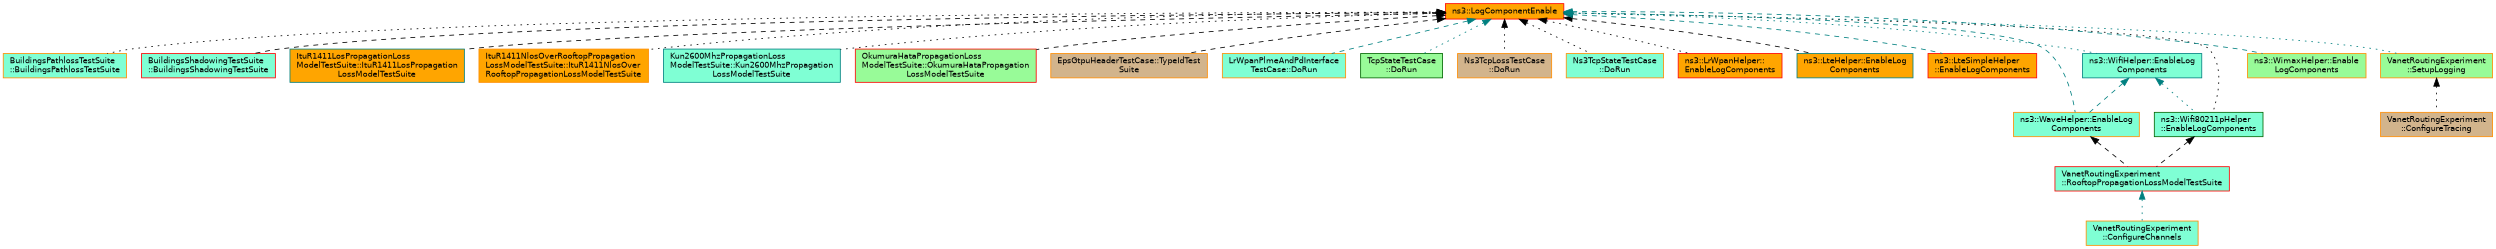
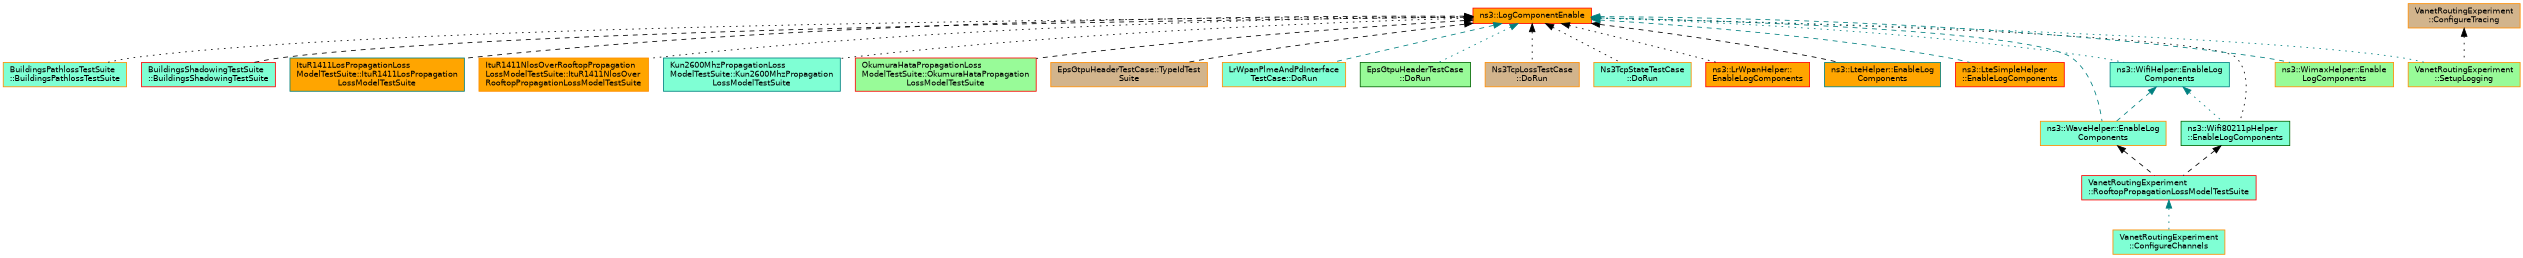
  digraph {
    rankdir=TB
    node [color=darkorange fillcolor=aquamarine fontname=Helvetica fontsize=10 shape=record style=filled]
    edge [color=black dir=back fontname=Helvetica fontsize=10 labelfontname=Helvetica labelfontsize=10 style=dotted]
    n1 [color=red fillcolor=orange fontcolor=black height=0.2 label="ns3::LogComponentEnable" width=0.4]
    n2 [height=0.2 label="BuildingsPathlossTestSuite\l::BuildingsPathlossTestSuite" width=0.4]
    n3 [color=red height=0.2 label="BuildingsShadowingTestSuite\l::BuildingsShadowingTestSuite" width=0.4]
    n4 [color=teal fillcolor=orange height=0.2 label="ItuR1411LosPropagationLoss\lModelTestSuite::ItuR1411LosPropagation\lLossModelTestSuite" width=0.4]
    n5 [fillcolor=orange height=0.2 label="ItuR1411NlosOverRooftopPropagation\lLossModelTestSuite::ItuR1411NlosOver\lRooftopPropagationLossModelTestSuite" width=0.4]
    n6 [color=teal height=0.2 label="Kun2600MhzPropagationLoss\lModelTestSuite::Kun2600MhzPropagation\lLossModelTestSuite" width=0.4]
    n7 [color=red fillcolor=palegreen height=0.2 label="OkumuraHataPropagationLoss\lModelTestSuite::OkumuraHataPropagation\lLossModelTestSuite" width=0.4]
    n8 [fillcolor=tan height=0.2 label="EpsGtpuHeaderTestCase::TypeIdTest\lSuite" width=0.4]
    n9 [height=0.2 label="LrWpanPlmeAndPdInterface\lTestCase::DoRun" width=0.4]
-   n10 [color=darkgreen fillcolor=palegreen height=0.2 label="TcpStateTestCase\l::DoRun" width=0.4]
+   n10 [color=darkgreen fillcolor=palegreen height=0.2 label="EpsGtpuHeaderTestCase\l::DoRun" width=0.4]
    n11 [fillcolor=tan height=0.2 label="Ns3TcpLossTestCase\l::DoRun" width=0.4]
    n12 [height=0.2 label="Ns3TcpStateTestCase\l::DoRun" width=0.4]
    n13 [color=red fillcolor=orange height=0.2 label="ns3::LrWpanHelper::\lEnableLogComponents" width=0.4]
    n14 [color=teal fillcolor=orange height=0.2 label="ns3::LteHelper::EnableLog\lComponents" width=0.4]
    n15 [color=red fillcolor=orange height=0.2 label="ns3::LteSimpleHelper\l::EnableLogComponents" width=0.4]
    n16 [height=0.2 label="ns3::WaveHelper::EnableLog\lComponents" width=0.4]
    n17 [color=darkgreen height=0.2 label="ns3::Wifi80211pHelper\l::EnableLogComponents" width=0.4]
    n18 [color=teal height=0.2 label="ns3::WifiHelper::EnableLog\lComponents" width=0.4]
    n19 [fillcolor=palegreen height=0.2 label="ns3::WimaxHelper::Enable\lLogComponents" width=0.4]
    n20 [fillcolor=palegreen height=0.2 label="VanetRoutingExperiment\l::SetupLogging" width=0.4]
    n21 [color=red height=0.2 label="VanetRoutingExperiment\l::RooftopPropagationLossModelTestSuite" width=0.4]
    n22 [fillcolor=tan height=0.2 label="VanetRoutingExperiment\l::ConfigureTracing" width=0.4]
    n23 [height=0.2 label="VanetRoutingExperiment\l::ConfigureChannels" width=0.4]
    n1 -> n2
    n1 -> n3 [style=dashed]
    n1 -> n4 [style=dashed]
    n1 -> n5
    n1 -> n6
    n1 -> n7 [style=dashed]
    n1 -> n8 [style=dashed]
    n1 -> n9 [color=teal style=dashed]
    n1 -> n10 [color=teal]
    n1 -> n11
    n1 -> n12
    n1 -> n13
    n1 -> n14 [style=dashed]
    n1 -> n15 [color=teal style=dashed]
    n1 -> n16 [color=teal style=dashed]
    n1 -> n17
    n1 -> n18 [color=teal]
    n1 -> n19 [color=teal style=dashed]
    n1 -> n20 [color=teal]
    n16 -> n21 [style=dashed]
    n17 -> n21 [style=dashed]
    n18 -> n16 [color=teal style=dashed]
    n18 -> n17 [color=teal]
-   n20 -> n22
+   n22 -> n20
    n21 -> n23 [color=teal]
  }
